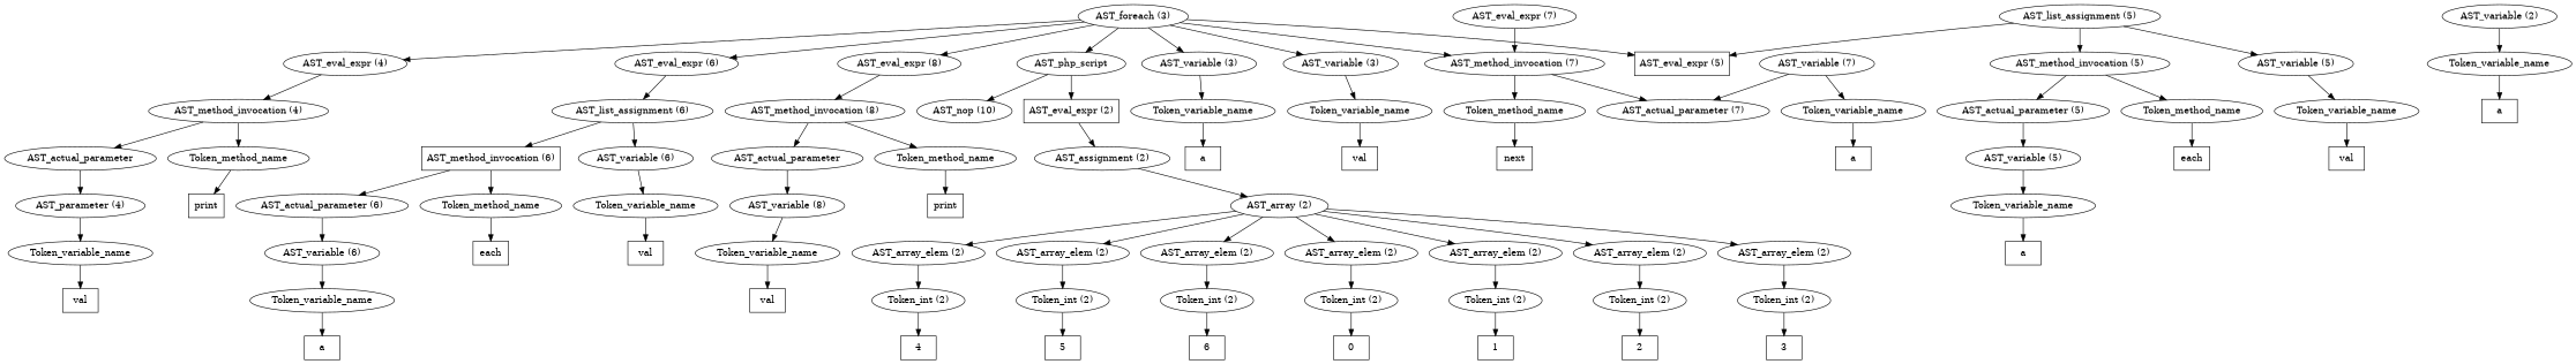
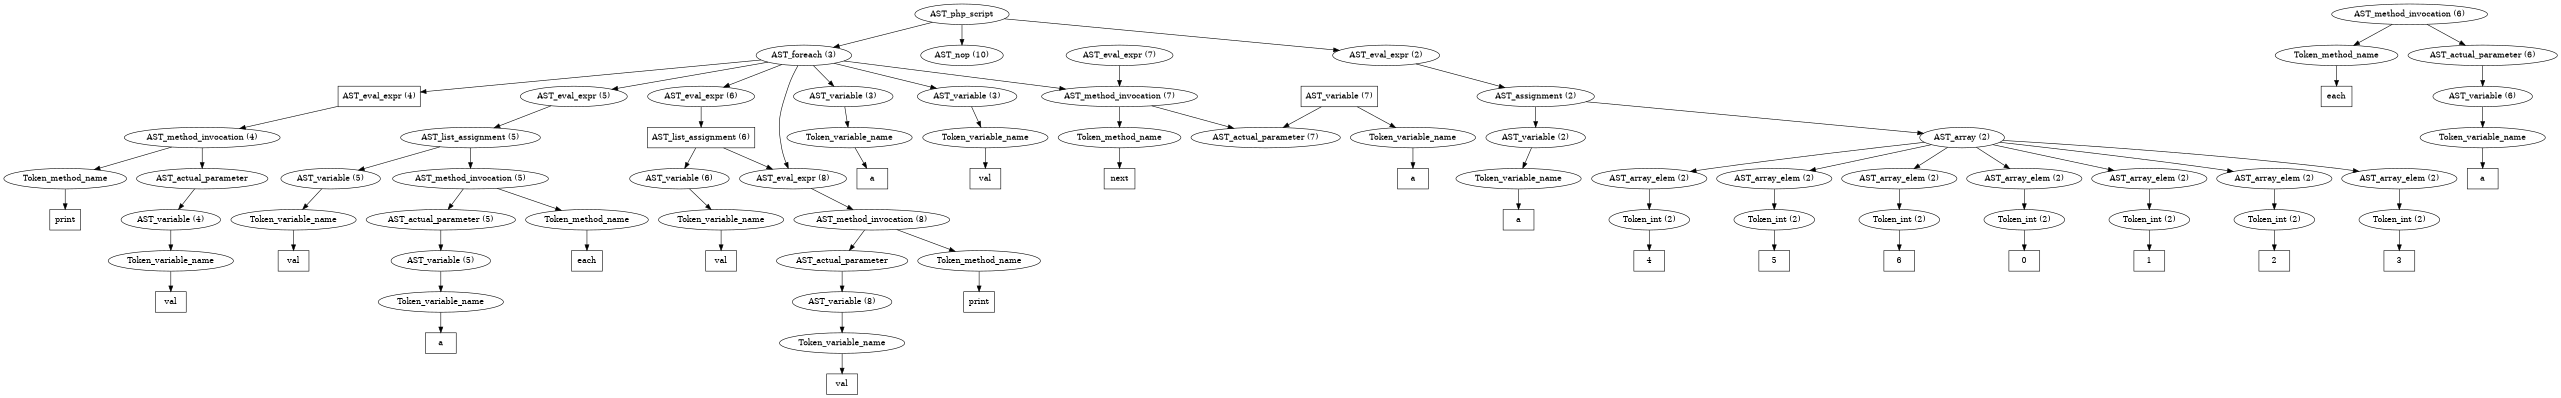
  digraph {
    n1 [label=AST_php_script]
-   n2 [label="AST_eval_expr (2)" shape=box]
+   n2 [label="AST_eval_expr (2)"]
    n3 [label="AST_foreach (3)"]
    n4 [label="AST_nop (10)"]
    n5 [label="AST_assignment (2)"]
    n6 [label="AST_variable (3)"]
    n7 [label="AST_variable (3)"]
-   n8 [label="AST_eval_expr (4)"]
-   n9 [label="AST_eval_expr (5)" shape=box]
+   n8 [label="AST_eval_expr (4)" shape=box]
+   n9 [label="AST_eval_expr (5)"]
    n10 [label="AST_eval_expr (6)"]
    n11 [label="AST_eval_expr (8)"]
    n12 [label="AST_method_invocation (7)"]
    n13 [label="AST_variable (2)"]
    n14 [label="AST_array (2)"]
    n15 [label=Token_variable_name]
    n16 [label="AST_array_elem (2)"]
    n17 [label="AST_array_elem (2)"]
    n18 [label="AST_array_elem (2)"]
    n19 [label="AST_array_elem (2)"]
    n20 [label="AST_array_elem (2)"]
    n21 [label="AST_array_elem (2)"]
    n22 [label="AST_array_elem (2)"]
    n23 [label=a shape=box]
    n24 [label="Token_int (2)"]
    n25 [label="Token_int (2)"]
    n26 [label="Token_int (2)"]
    n27 [label="Token_int (2)"]
    n28 [label="Token_int (2)"]
    n29 [label="Token_int (2)"]
    n30 [label="Token_int (2)"]
    n31 [label=0 shape=box]
    n32 [label=1 shape=box]
    n33 [label=2 shape=box]
    n34 [label=3 shape=box]
    n35 [label=4 shape=box]
    n36 [label=5 shape=box]
    n37 [label=6 shape=box]
    n38 [label=Token_variable_name]
    n39 [label=Token_variable_name]
    n40 [label="AST_method_invocation (4)"]
    n41 [label="AST_list_assignment (5)"]
-   n42 [label="AST_list_assignment (6)"]
+   n42 [label="AST_list_assignment (6)" shape=box]
    n43 [label="AST_eval_expr (7)"]
    n44 [label="AST_method_invocation (8)"]
    n45 [label=a shape=box]
    n46 [label=val shape=box]
    n47 [label=Token_method_name]
    n48 [label=AST_actual_parameter]
    n49 [label=print shape=box]
-   n50 [label="AST_parameter (4)"]
+   n50 [label="AST_variable (4)"]
    n51 [label=Token_variable_name]
    n52 [label=val shape=box]
    n53 [label="AST_variable (5)"]
    n54 [label="AST_method_invocation (5)"]
    n55 [label=Token_variable_name]
    n56 [label=Token_method_name]
    n57 [label="AST_actual_parameter (5)"]
    n58 [label=val shape=box]
    n59 [label=each shape=box]
    n60 [label="AST_variable (5)"]
    n61 [label=Token_variable_name]
    n62 [label=a shape=box]
    n63 [label="AST_variable (6)"]
-   n64 [label="AST_method_invocation (6)" shape=box]
+   n64 [label="AST_method_invocation (6)"]
    n65 [label=Token_variable_name]
    n66 [label=Token_method_name]
    n67 [label="AST_actual_parameter (6)"]
    n68 [label=val shape=box]
    n69 [label=each shape=box]
    n70 [label="AST_variable (6)"]
    n71 [label=Token_variable_name]
    n72 [label=a shape=box]
    n73 [label=Token_method_name]
    n74 [label="AST_actual_parameter (7)"]
    n75 [label=next shape=box]
-   n76 [label="AST_variable (7)"]
+   n76 [label="AST_variable (7)" shape=box]
    n77 [label=Token_variable_name]
    n78 [label=a shape=box]
    n79 [label=Token_method_name]
    n80 [label=AST_actual_parameter]
    n81 [label=print shape=box]
    n82 [label="AST_variable (8)"]
    n83 [label=Token_variable_name]
    n84 [label=val shape=box]
    n1 -> n2
-   n3 -> n1
+   n1 -> n3
    n1 -> n4
    n2 -> n5
    n3 -> n6
    n3 -> n7
    n3 -> n8
    n3 -> n9
    n3 -> n10
    n3 -> n11
    n3 -> n12
+   n5 -> n13
    n5 -> n14
    n6 -> n38
    n7 -> n39
    n8 -> n40
-   n41 -> n9
+   n9 -> n41
    n10 -> n42
    n11 -> n44
    n12 -> n73
    n12 -> n74
    n13 -> n15
    n14 -> n16
    n14 -> n17
    n14 -> n18
    n14 -> n19
    n14 -> n20
    n14 -> n21
    n14 -> n22
    n15 -> n23
    n16 -> n24
    n17 -> n25
    n18 -> n26
    n19 -> n27
    n20 -> n28
    n21 -> n29
    n22 -> n30
    n24 -> n31
    n25 -> n32
    n26 -> n33
    n27 -> n34
    n28 -> n35
    n29 -> n36
    n30 -> n37
    n38 -> n45
    n39 -> n46
    n40 -> n47
    n40 -> n48
    n41 -> n53
    n41 -> n54
    n42 -> n63
-   n42 -> n64
+   n42 -> n11
    n43 -> n12
    n44 -> n79
    n44 -> n80
    n47 -> n49
    n48 -> n50
    n50 -> n51
    n51 -> n52
    n53 -> n55
    n54 -> n56
    n54 -> n57
    n55 -> n58
    n56 -> n59
    n57 -> n60
    n60 -> n61
    n61 -> n62
    n63 -> n65
    n64 -> n66
    n64 -> n67
    n65 -> n68
    n66 -> n69
    n67 -> n70
    n70 -> n71
    n71 -> n72
    n73 -> n75
    n76 -> n74
    n76 -> n77
    n77 -> n78
    n79 -> n81
    n80 -> n82
    n82 -> n83
    n83 -> n84
  }
